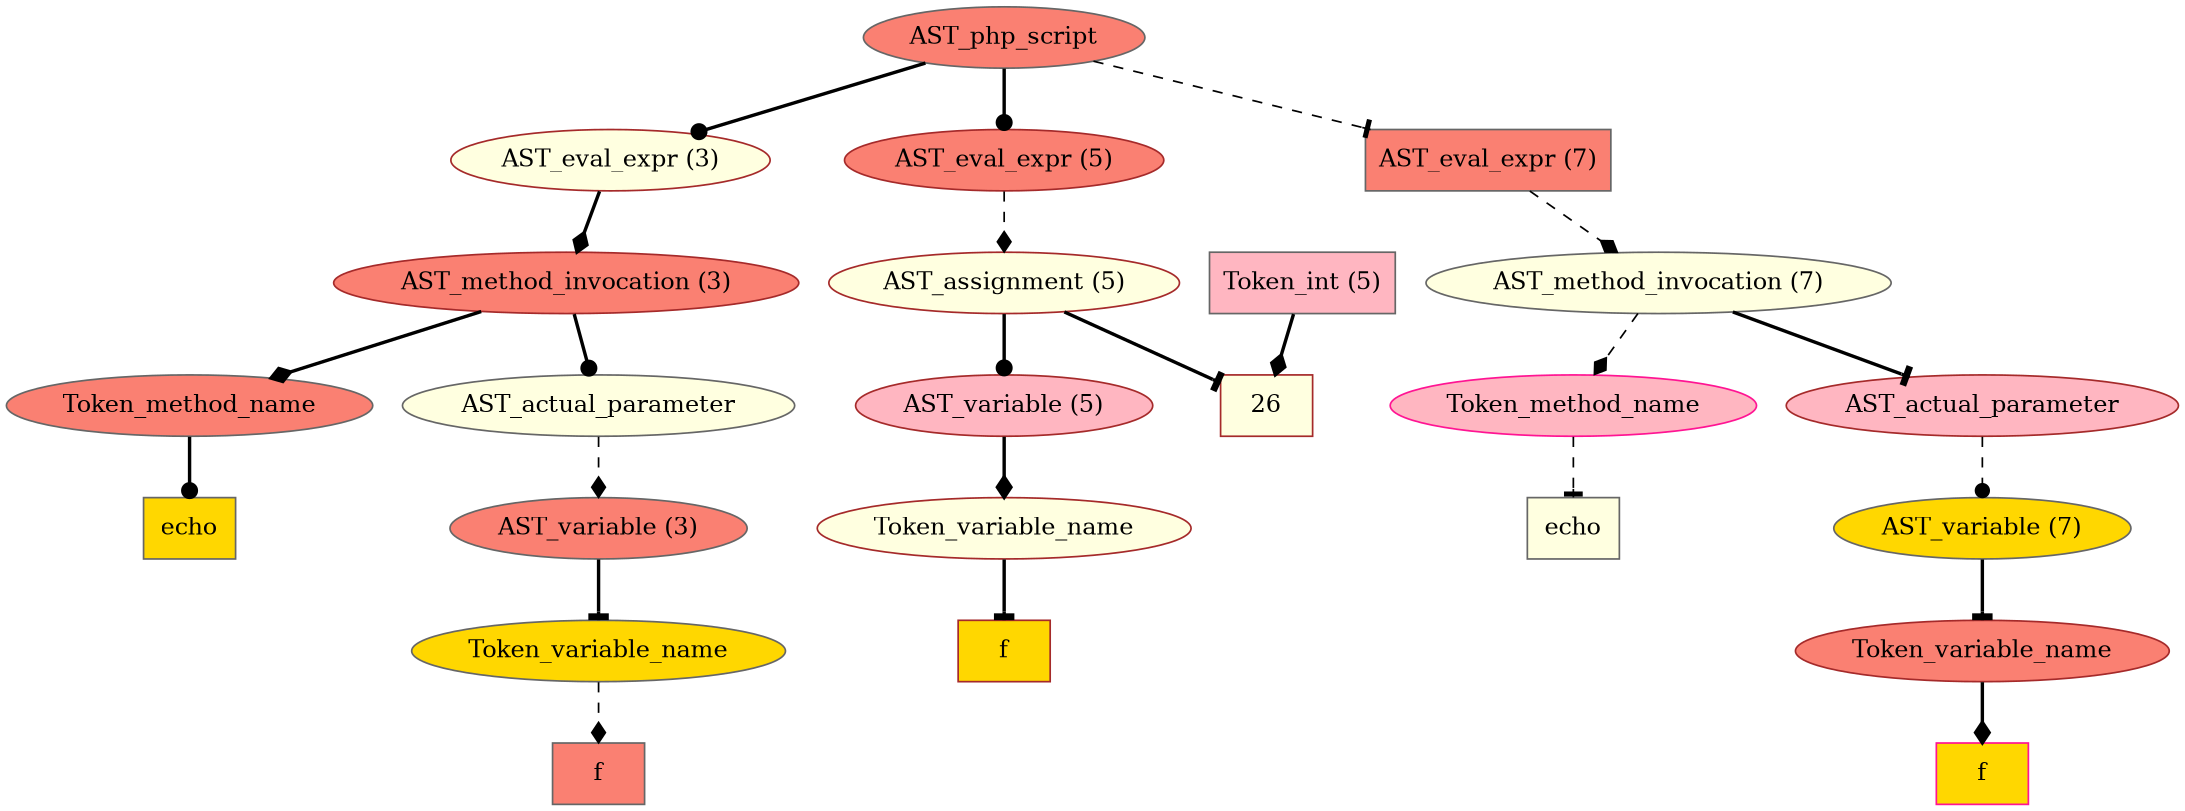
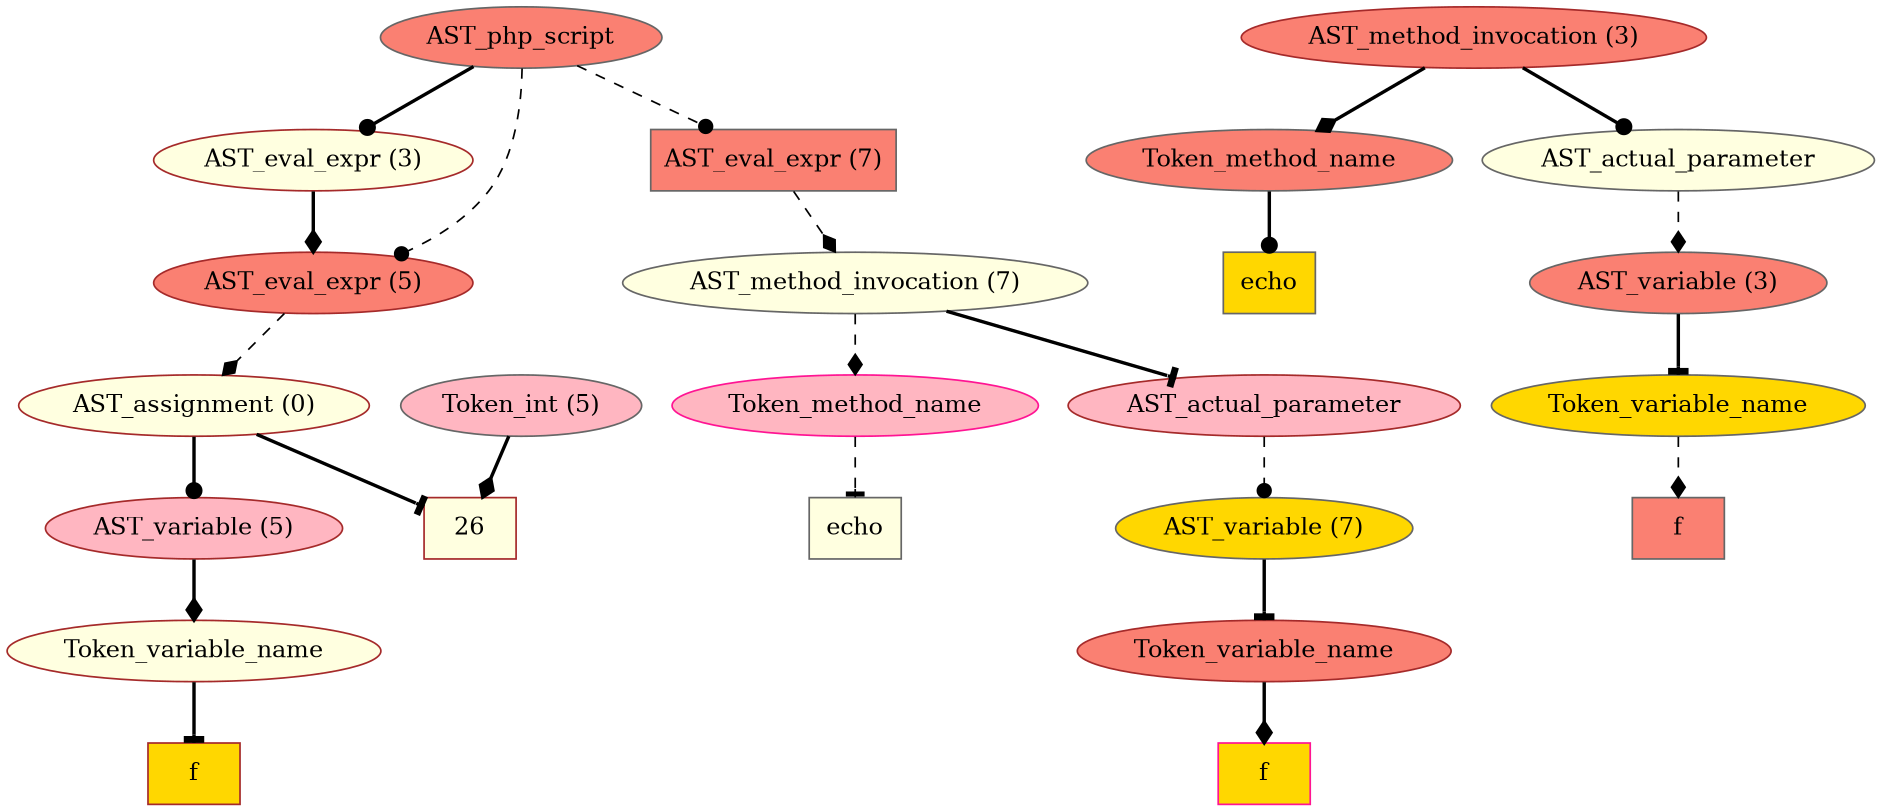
  digraph {
    node [color=gray40 fillcolor=salmon style=filled]
    edge [arrowhead=diamond style=bold]
    n1 [label=AST_php_script]
    n2 [color=brown fillcolor=lightyellow label="AST_eval_expr (3)"]
    n3 [color=brown label="AST_eval_expr (5)"]
    n4 [label="AST_eval_expr (7)" shape=box]
    n5 [color=brown label="AST_method_invocation (3)"]
-   n6 [color=brown fillcolor=lightyellow label="AST_assignment (5)"]
+   n6 [color=brown fillcolor=lightyellow label="AST_assignment (0)"]
    n7 [fillcolor=lightyellow label="AST_method_invocation (7)"]
    n8 [label=Token_method_name]
    n9 [fillcolor=lightyellow label=AST_actual_parameter]
    n10 [fillcolor=gold label=echo shape=box]
    n11 [label="AST_variable (3)"]
    n12 [fillcolor=gold label=Token_variable_name]
    n13 [label=f shape=box]
    n14 [color=brown fillcolor=lightpink label="AST_variable (5)"]
    n15 [color=brown fillcolor=lightyellow label=26 shape=box]
    n16 [color=brown fillcolor=lightyellow label=Token_variable_name]
-   n17 [fillcolor=lightpink label="Token_int (5)" shape=box]
+   n17 [fillcolor=lightpink label="Token_int (5)"]
    n18 [color=brown fillcolor=gold label=f shape=box]
    n19 [color=deeppink fillcolor=lightpink label=Token_method_name]
    n20 [color=brown fillcolor=lightpink label=AST_actual_parameter]
    n21 [fillcolor=lightyellow label=echo shape=box]
    n22 [fillcolor=gold label="AST_variable (7)"]
    n23 [color=brown label=Token_variable_name]
    n24 [color=deeppink fillcolor=gold label=f shape=box]
    n1 -> n2 [arrowhead=dot]
-   n1 -> n3 [arrowhead=dot]
-   n1 -> n4 [arrowhead=tee style=dashed]
-   n2 -> n5
+   n1 -> n3 [arrowhead=dot style=dashed]
+   n1 -> n4 [arrowhead=dot style=dashed]
+   n2 -> n3
    n3 -> n6 [style=dashed]
    n4 -> n7 [style=dashed]
    n5 -> n8
    n5 -> n9 [arrowhead=dot]
    n6 -> n14 [arrowhead=dot]
    n6 -> n15 [arrowhead=tee]
    n7 -> n19 [style=dashed]
    n7 -> n20 [arrowhead=tee]
    n8 -> n10 [arrowhead=dot]
    n9 -> n11 [style=dashed]
    n11 -> n12 [arrowhead=tee]
    n12 -> n13 [style=dashed]
    n14 -> n16
    n16 -> n18 [arrowhead=tee]
    n17 -> n15
    n19 -> n21 [arrowhead=tee style=dashed]
    n20 -> n22 [arrowhead=dot style=dashed]
    n22 -> n23 [arrowhead=tee]
    n23 -> n24
  }
